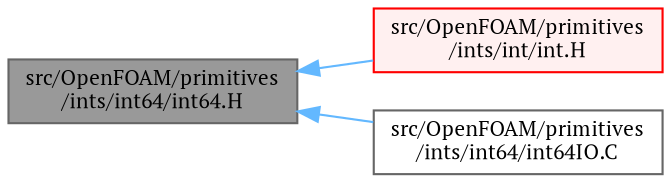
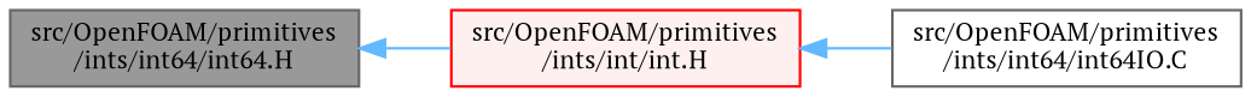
  digraph {
    fontname="PT Serif"
    rankdir=LR
    node [fontname="PT Serif" fontsize=10 shape=box style=filled]
    edge [color=steelblue1 dir=back fontname="PT Serif" fontsize=10 labelfontname=Helvetica labelfontsize=10 style=solid]
    n1 [color=gray40 fillcolor=grey60 fontcolor=black height=0.2 label="src/OpenFOAM/primitives\l/ints/int64/int64.H" width=0.4]
    n2 [color=red fillcolor="#FFF0F0" height=0.2 label="src/OpenFOAM/primitives\l/ints/int/int.H" width=0.4]
    n3 [color=grey40 fillcolor=white height=0.2 label="src/OpenFOAM/primitives\l/ints/int64/int64IO.C" width=0.4]
    n1 -> n2
-   n1 -> n3
+   n2 -> n3
  }
